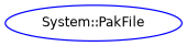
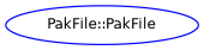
  digraph {
    rankdir=LR
-   n1 [color=blue fillcolor=white fontname=Helvetica fontsize=10 height=0.2 label="System::PakFile" shape=ellipse style=filled width=0.4]
+   n1 [color=blue fillcolor=white fontname=Helvetica fontsize=10 height=0.2 label="PakFile::PakFile" shape=ellipse style=filled width=0.4]
  }
